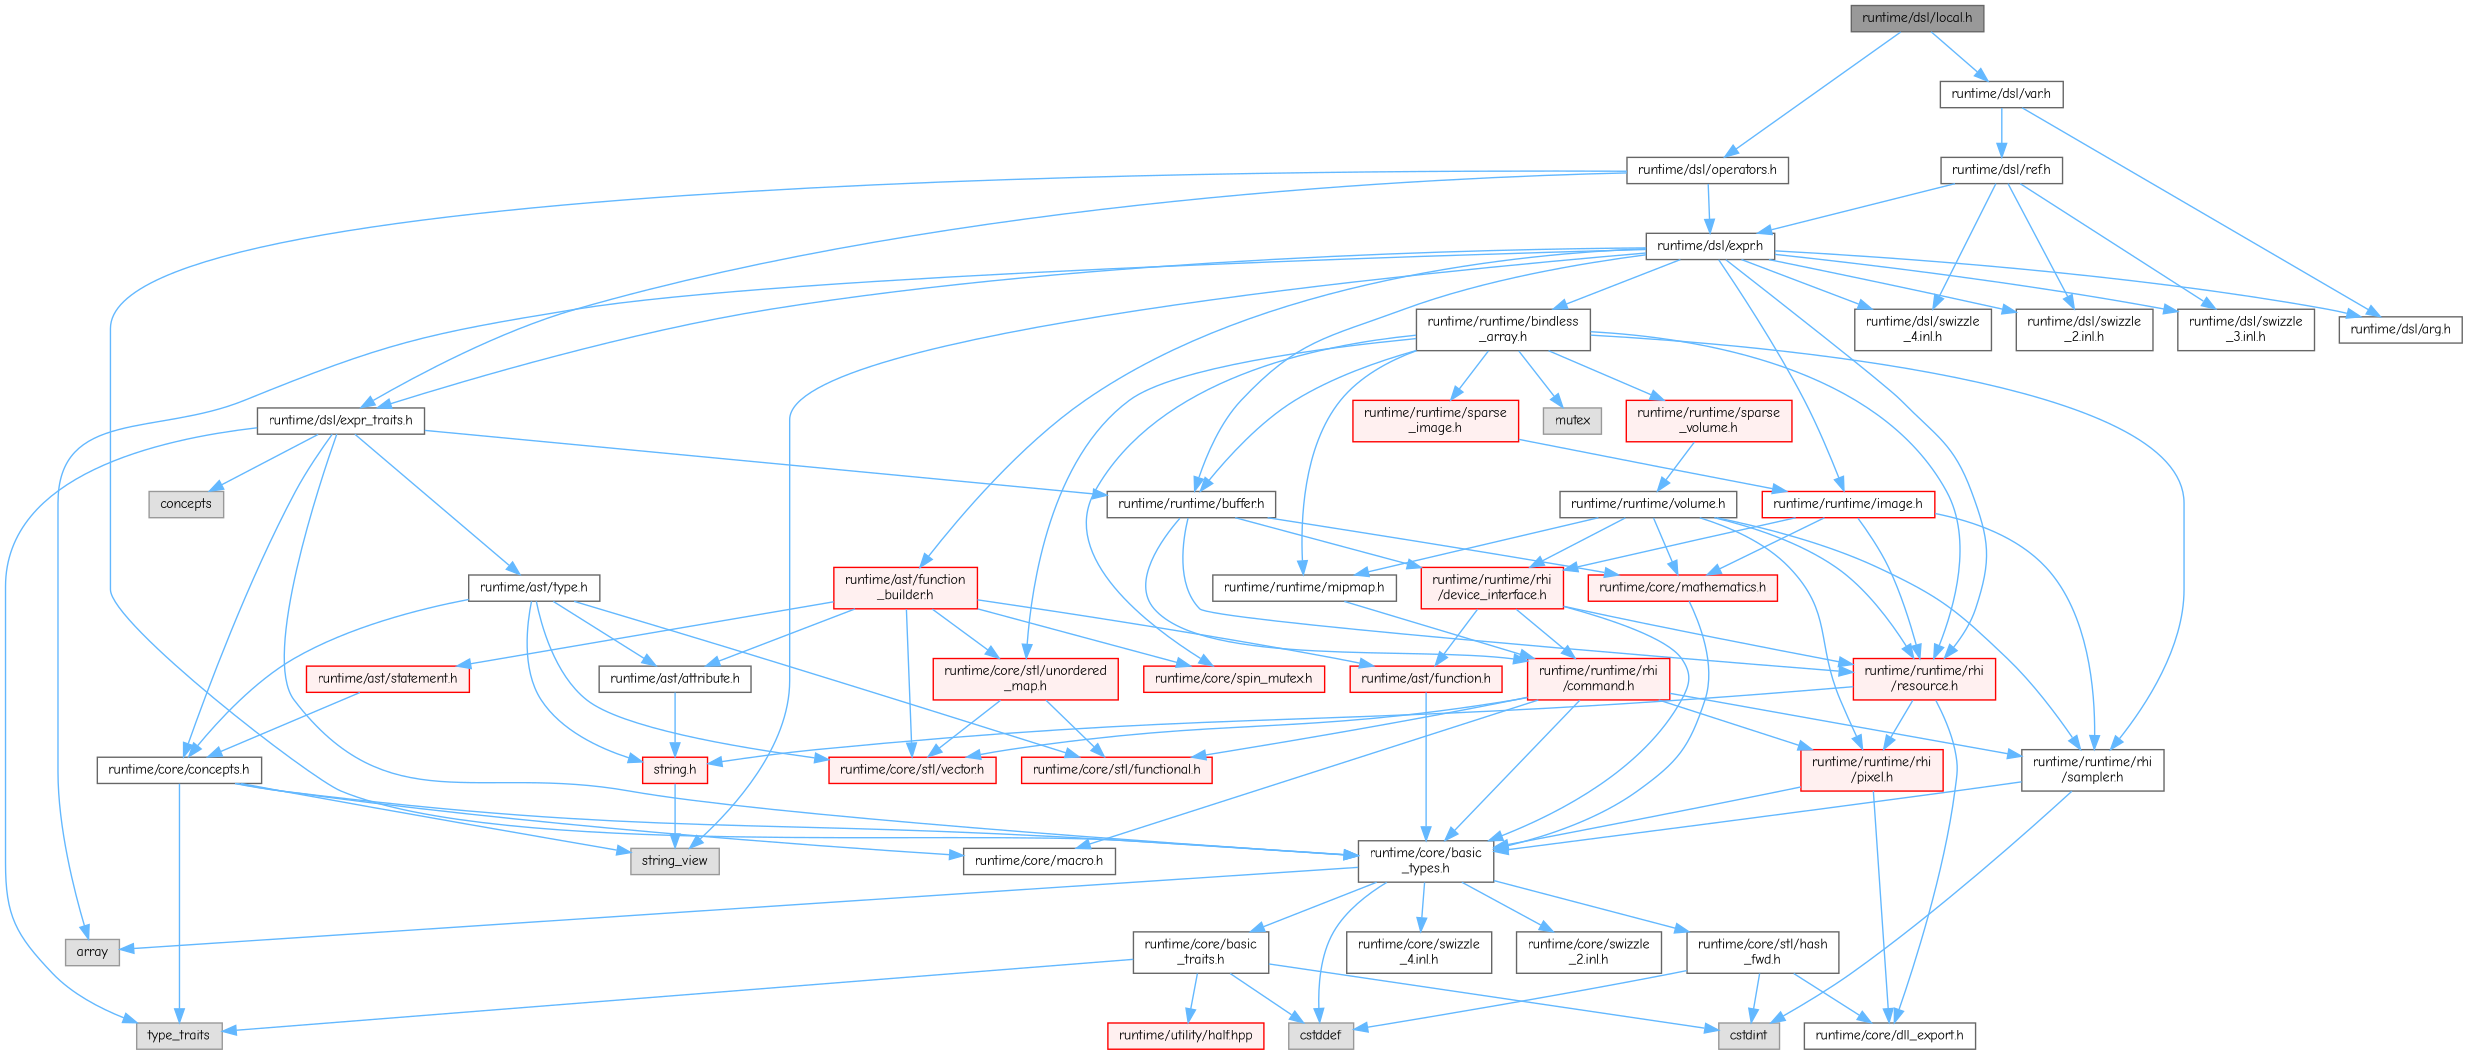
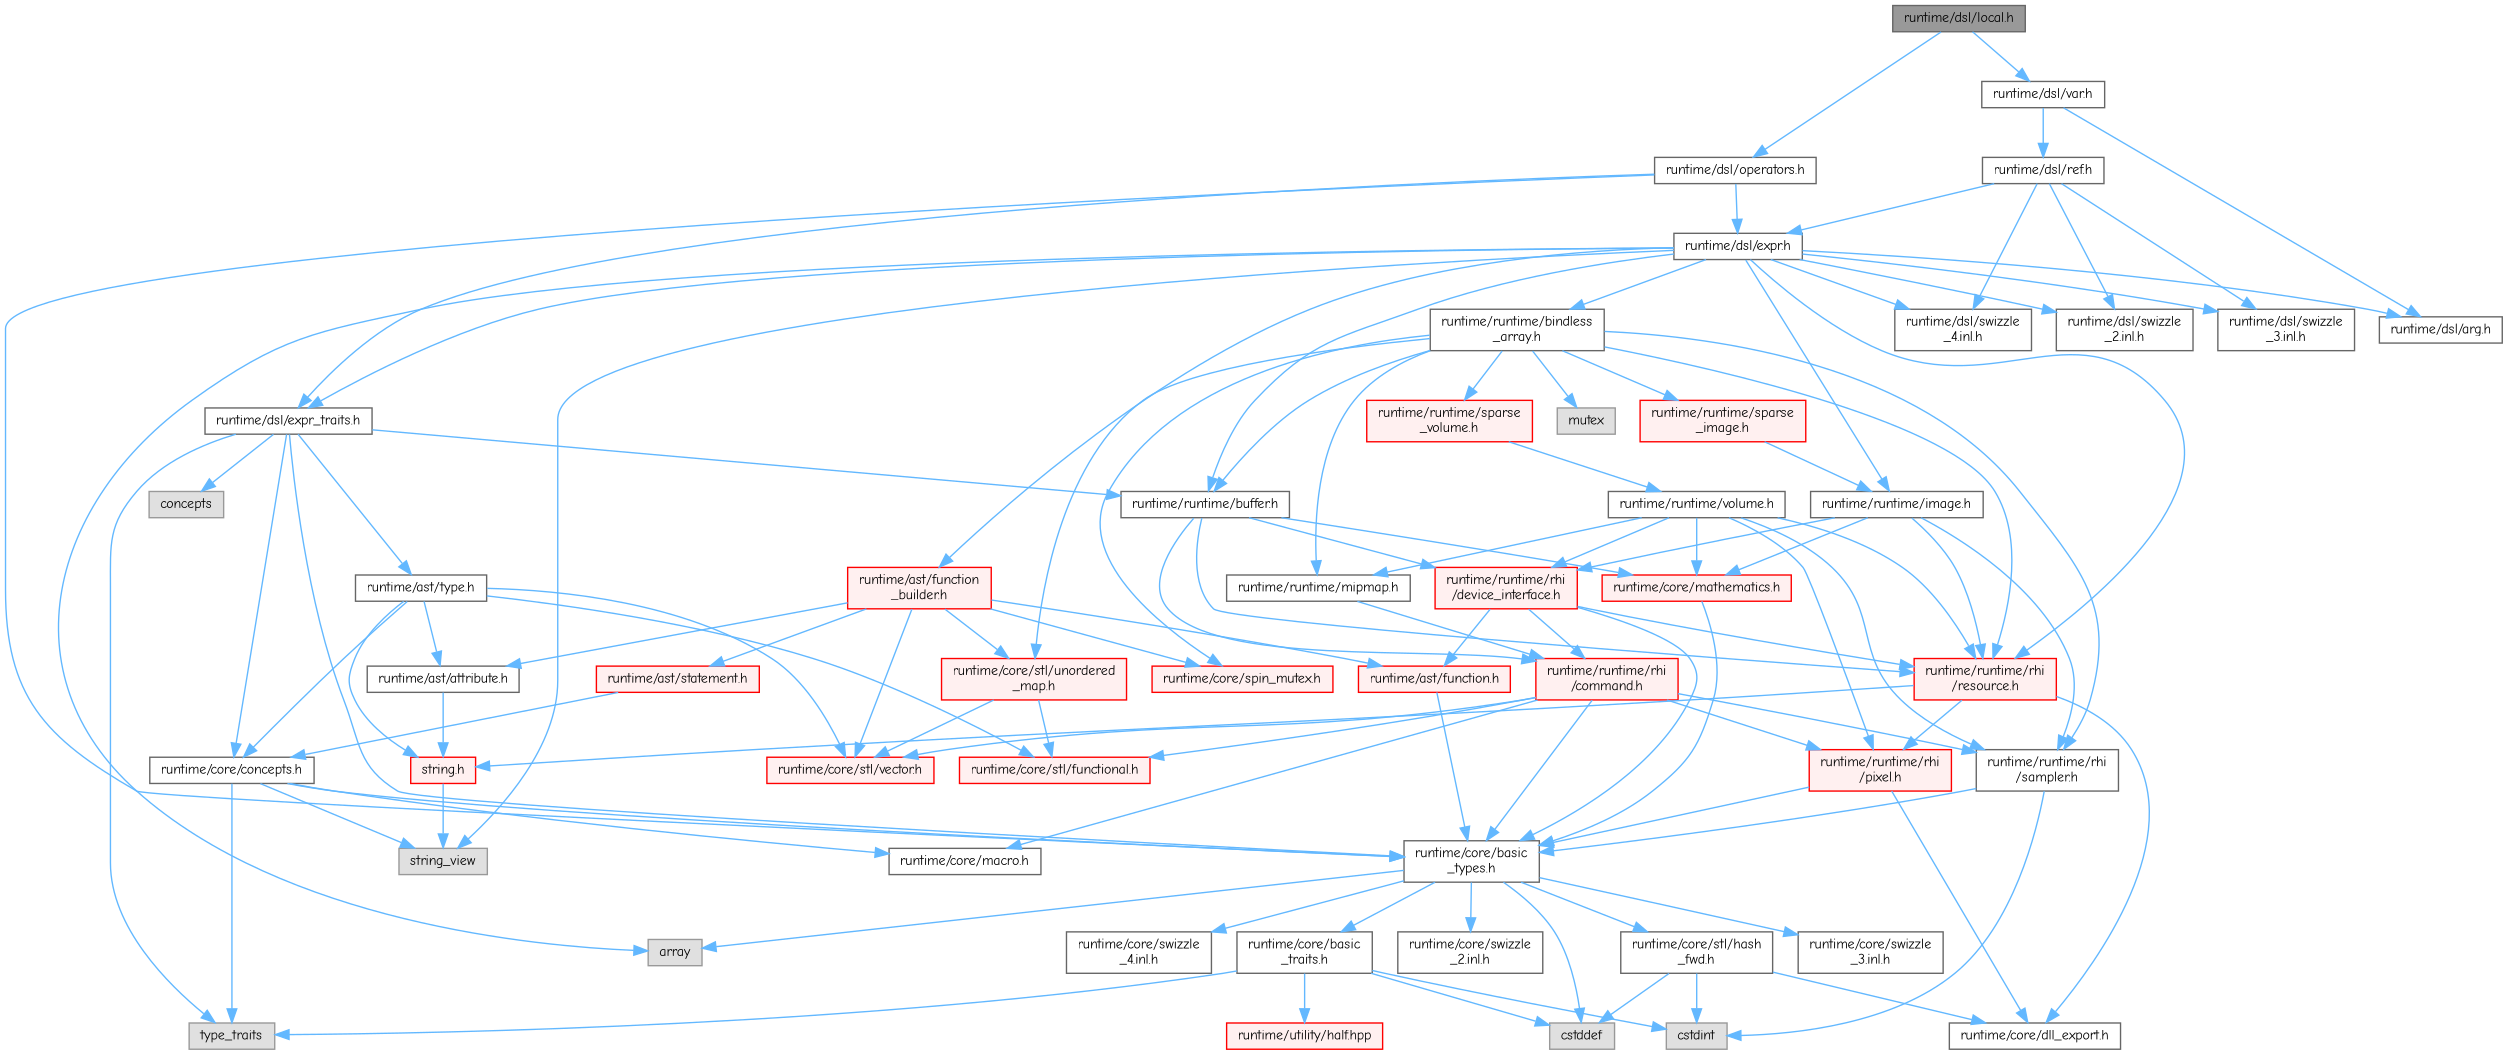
  digraph {
    fontname="Comic Neue"
    node [color=grey40 fillcolor=white fontname="Comic Neue" fontsize=10 shape=box style=filled]
    edge [color=steelblue1 fontname="Comic Neue" fontsize=10 labelfontname=Helvetica labelfontsize=10 style=solid]
    n1 [color=gray40 fillcolor=grey60 fontcolor=black height=0.2 label="runtime/dsl/local.h" width=0.4]
    n2 [height=0.2 label="runtime/dsl/var.h" width=0.4]
    n3 [height=0.2 label="runtime/dsl/operators.h" width=0.4]
    n4 [height=0.2 label="runtime/dsl/ref.h" width=0.4]
    n5 [height=0.2 label="runtime/dsl/arg.h" width=0.4]
    n6 [height=0.2 label="runtime/dsl/expr.h" width=0.4]
    n7 [height=0.2 label="runtime/dsl/expr_traits.h" width=0.4]
    n8 [height=0.2 label="runtime/core/basic\l_types.h" width=0.4]
    n9 [height=0.2 label="runtime/dsl/swizzle\l_2.inl.h" width=0.4]
    n10 [height=0.2 label="runtime/dsl/swizzle\l_3.inl.h" width=0.4]
    n11 [height=0.2 label="runtime/dsl/swizzle\l_4.inl.h" width=0.4]
    n12 [color=grey60 fillcolor="#E0E0E0" height=0.2 label=array width=0.4]
    n13 [color=grey60 fillcolor="#E0E0E0" height=0.2 label=string_view width=0.4]
-   n14 [color=red height=0.2 label="runtime/runtime/image.h" width=0.4]
+   n14 [height=0.2 label="runtime/runtime/image.h" width=0.4]
    n15 [height=0.2 label="runtime/runtime/buffer.h" width=0.4]
    n16 [height=0.2 label="runtime/runtime/bindless\l_array.h" width=0.4]
    n17 [color=red fillcolor="#FFF0F0" height=0.2 label="runtime/ast/function\l_builder.h" width=0.4]
    n18 [color=red fillcolor="#FFF0F0" height=0.2 label="runtime/runtime/rhi\l/resource.h" width=0.4]
    n19 [color=red fillcolor="#FFF0F0" height=0.2 label="runtime/core/mathematics.h" width=0.4]
    n20 [height=0.2 label="runtime/runtime/rhi\l/sampler.h" width=0.4]
    n21 [color=red fillcolor="#FFF0F0" height=0.2 label="runtime/runtime/rhi\l/device_interface.h" width=0.4]
    n22 [height=0.2 label="runtime/runtime/volume.h" width=0.4]
    n23 [height=0.2 label="runtime/runtime/mipmap.h" width=0.4]
    n24 [color=red fillcolor="#FFF0F0" height=0.2 label="runtime/runtime/rhi\l/pixel.h" width=0.4]
    n25 [color=red fillcolor="#FFF0F0" height=0.2 label="runtime/runtime/rhi\l/command.h" width=0.4]
    n26 [color=grey60 fillcolor="#E0E0E0" height=0.2 label=mutex width=0.4]
    n27 [color=red fillcolor="#FFF0F0" height=0.2 label="runtime/core/stl/unordered\l_map.h" width=0.4]
    n28 [color=red fillcolor="#FFF0F0" height=0.2 label="runtime/core/spin_mutex.h" width=0.4]
    n29 [color=red fillcolor="#FFF0F0" height=0.2 label="runtime/runtime/sparse\l_image.h" width=0.4]
    n30 [color=red fillcolor="#FFF0F0" height=0.2 label="runtime/runtime/sparse\l_volume.h" width=0.4]
    n31 [color=red fillcolor="#FFF0F0" height=0.2 label="runtime/core/stl/vector.h" width=0.4]
    n32 [color=red fillcolor="#FFF0F0" height=0.2 label="runtime/ast/function.h" width=0.4]
    n33 [color=red fillcolor="#FFF0F0" height=0.2 label="runtime/ast/statement.h" width=0.4]
    n34 [height=0.2 label="runtime/ast/attribute.h" width=0.4]
    n35 [color=grey60 fillcolor="#E0E0E0" height=0.2 label=type_traits width=0.4]
    n36 [height=0.2 label="runtime/core/concepts.h" width=0.4]
    n37 [color=grey60 fillcolor="#E0E0E0" height=0.2 label=concepts width=0.4]
    n38 [height=0.2 label="runtime/ast/type.h" width=0.4]
    n39 [height=0.2 label="runtime/core/dll_export.h" width=0.4]
    n40 [color=red fillcolor="#FFF0F0" height=0.2 label="string.h" width=0.4]
    n41 [color=grey60 fillcolor="#E0E0E0" height=0.2 label=cstdint width=0.4]
    n42 [color=grey60 fillcolor="#E0E0E0" height=0.2 label=cstddef width=0.4]
    n43 [height=0.2 label="runtime/core/stl/hash\l_fwd.h" width=0.4]
    n44 [height=0.2 label="runtime/core/basic\l_traits.h" width=0.4]
    n45 [height=0.2 label="runtime/core/swizzle\l_2.inl.h" width=0.4]
+   n46 [height=0.2 label="runtime/core/swizzle\l_3.inl.h" width=0.4]
    n47 [height=0.2 label="runtime/core/swizzle\l_4.inl.h" width=0.4]
    n48 [color=red fillcolor="#FFF0F0" height=0.2 label="runtime/utility/half.hpp" width=0.4]
    n49 [height=0.2 label="runtime/core/macro.h" width=0.4]
    n50 [color=red fillcolor="#FFF0F0" height=0.2 label="runtime/core/stl/functional.h" width=0.4]
    n1 -> n2
    n1 -> n3
    n2 -> n4
    n2 -> n5
    n3 -> n6
    n3 -> n7
    n3 -> n8
    n4 -> n6
    n4 -> n9
    n4 -> n10
    n4 -> n11
    n6 -> n5
    n6 -> n7
    n6 -> n9
    n6 -> n10
    n6 -> n11
    n6 -> n12
    n6 -> n13
    n6 -> n14
    n6 -> n15
    n6 -> n16
    n6 -> n17
    n6 -> n18
    n7 -> n8
    n7 -> n15
    n7 -> n35
    n7 -> n36
    n7 -> n37
    n7 -> n38
    n8 -> n12
    n8 -> n42
    n8 -> n43
    n8 -> n44
    n8 -> n45
+   n8 -> n46
    n8 -> n47
    n14 -> n18
    n14 -> n19
    n14 -> n20
    n14 -> n21
    n15 -> n18
    n15 -> n19
    n15 -> n21
    n15 -> n25
    n16 -> n15
    n16 -> n18
    n16 -> n20
    n16 -> n23
    n16 -> n26
    n16 -> n27
    n16 -> n28
    n16 -> n29
    n16 -> n30
    n17 -> n27
    n17 -> n28
    n17 -> n31
    n17 -> n32
    n17 -> n33
    n17 -> n34
    n18 -> n24
    n18 -> n39
    n18 -> n40
    n19 -> n8
    n20 -> n8
    n20 -> n41
    n21 -> n8
    n21 -> n18
    n21 -> n25
    n21 -> n32
    n22 -> n18
    n22 -> n19
    n22 -> n20
    n22 -> n21
    n22 -> n23
    n22 -> n24
    n23 -> n25
    n24 -> n8
    n24 -> n39
    n25 -> n8
    n25 -> n20
    n25 -> n24
    n25 -> n31
    n25 -> n49
    n25 -> n50
    n27 -> n31
    n27 -> n50
    n29 -> n14
    n30 -> n22
    n32 -> n8
    n33 -> n36
    n34 -> n40
    n36 -> n8
    n36 -> n13
    n36 -> n35
    n36 -> n49
    n38 -> n31
    n38 -> n34
    n38 -> n36
    n38 -> n40
    n38 -> n50
    n40 -> n13
    n43 -> n39
    n43 -> n41
    n43 -> n42
    n44 -> n35
    n44 -> n41
    n44 -> n42
    n44 -> n48
  }
